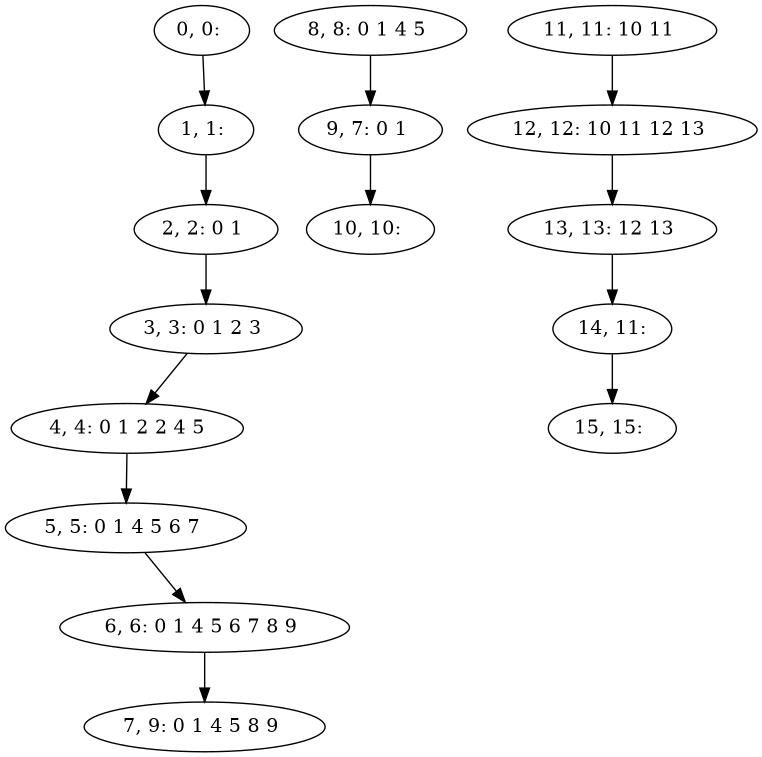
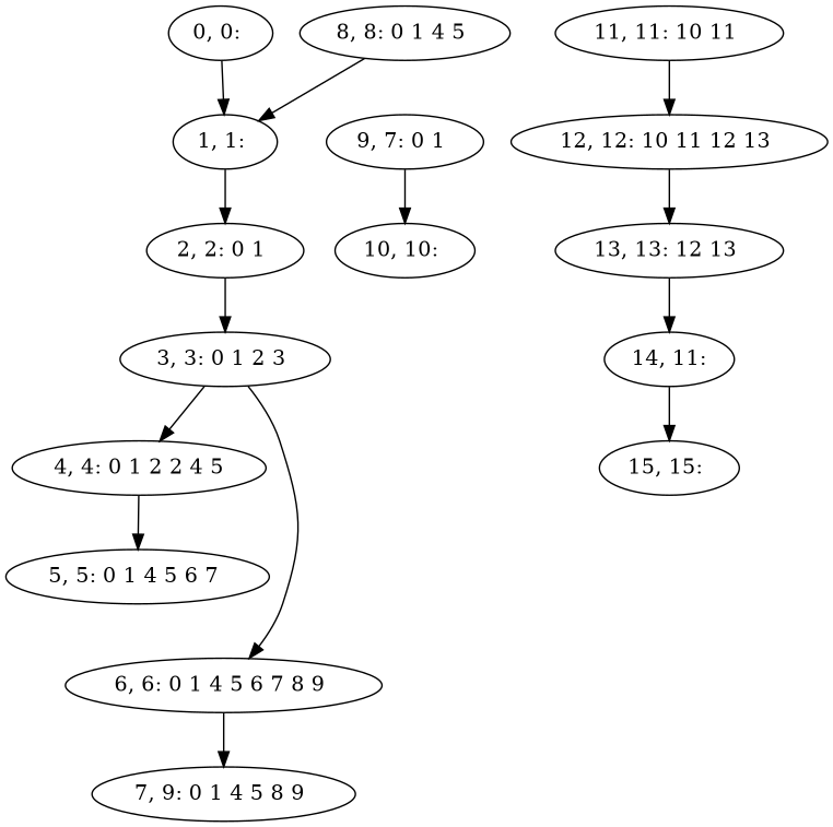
  digraph {
    n1 [label="0, 0: "]
    n2 [label="1, 1: "]
    n3 [label="2, 2: 0 1 "]
    n4 [label="3, 3: 0 1 2 3 "]
    n5 [label="4, 4: 0 1 2 2 4 5"]
    n6 [label="5, 5: 0 1 4 5 6 7 "]
    n7 [label="6, 6: 0 1 4 5 6 7 8 9 "]
    n8 [label="7, 9: 0 1 4 5 8 9 "]
    n9 [label="8, 8: 0 1 4 5 "]
    n10 [label="9, 7: 0 1 "]
    n11 [label="10, 10: "]
    n12 [label="11, 11: 10 11 "]
    n13 [label="12, 12: 10 11 12 13 "]
    n14 [label="13, 13: 12 13 "]
    n15 [label="14, 11:"]
    n16 [label="15, 15: "]
    n1 -> n2
    n2 -> n3
    n3 -> n4
    n4 -> n5
    n5 -> n6
-   n6 -> n7
+   n4 -> n7
    n7 -> n8
-   n9 -> n10
+   n9 -> n2
    n10 -> n11
    n12 -> n13
    n13 -> n14
    n14 -> n15
    n15 -> n16
  }
